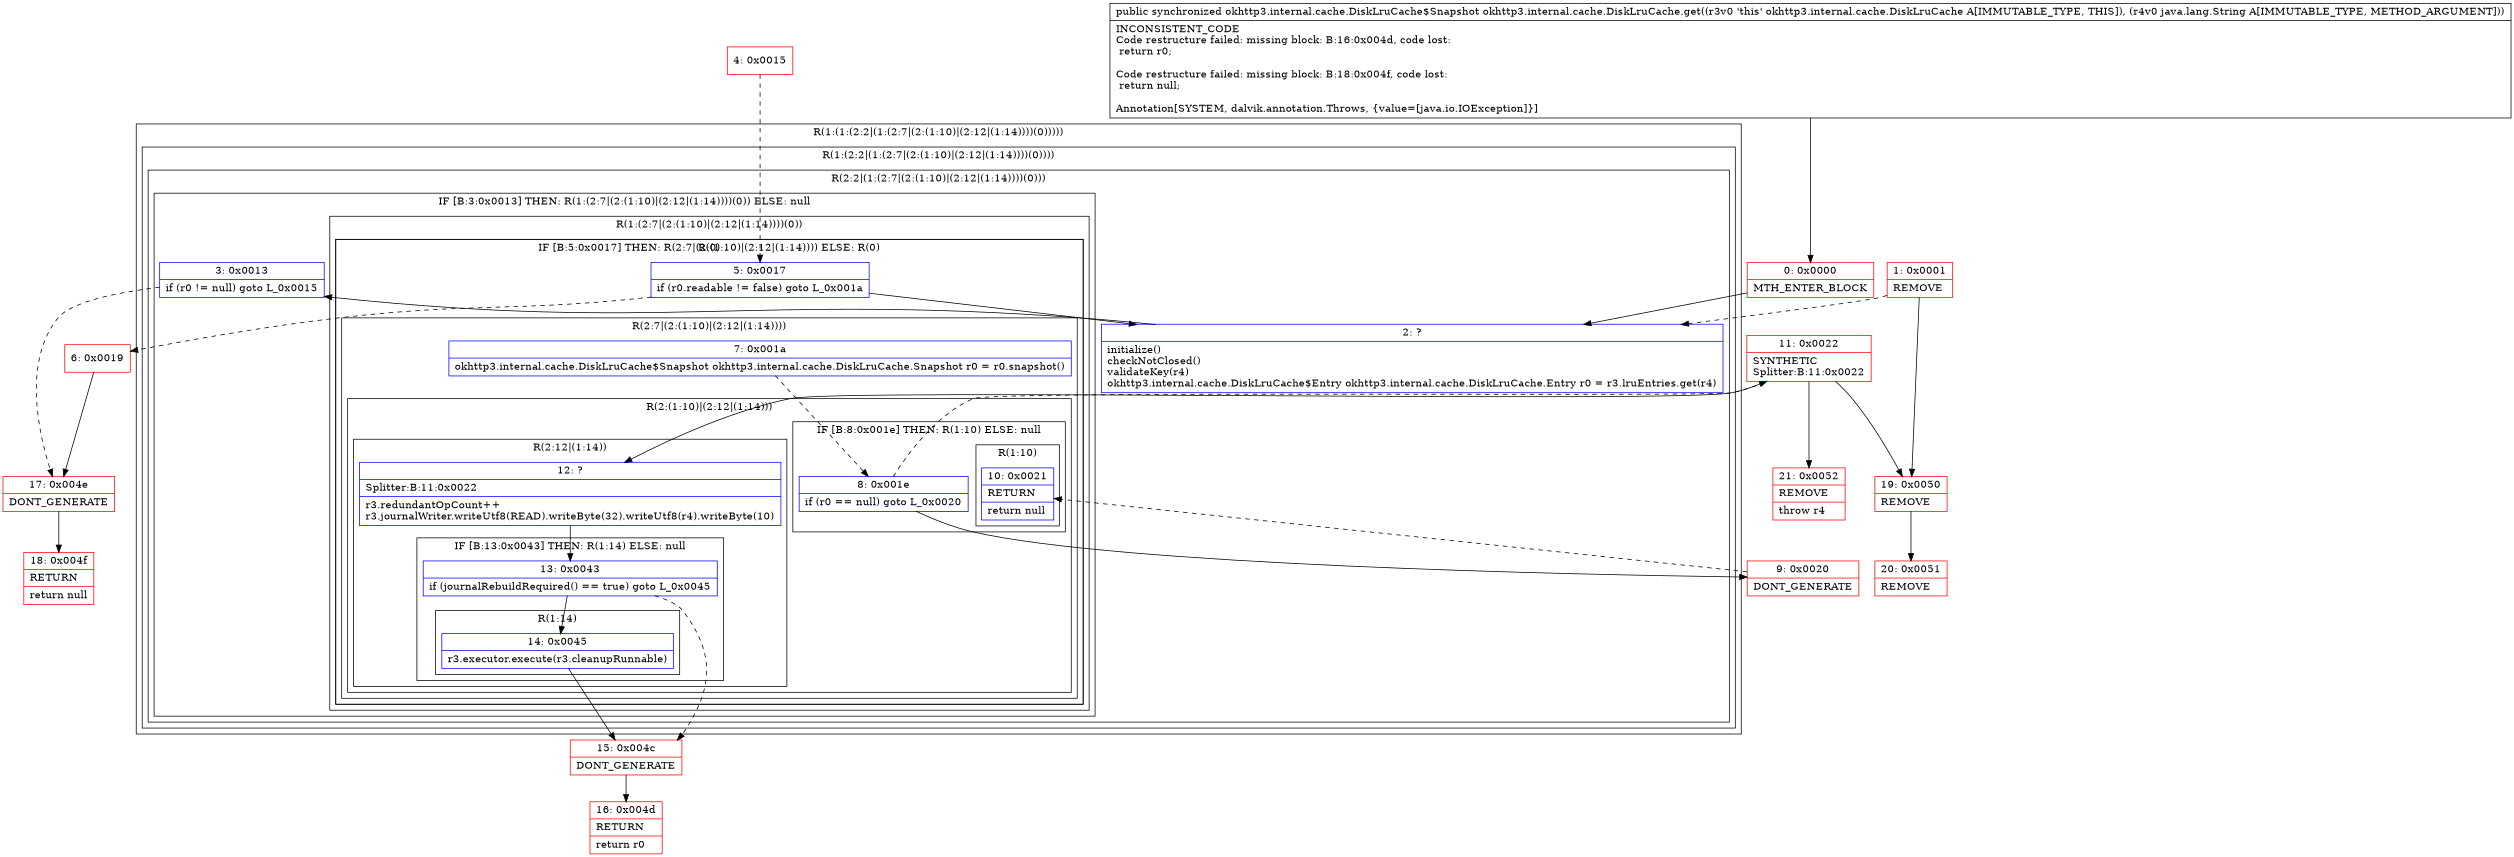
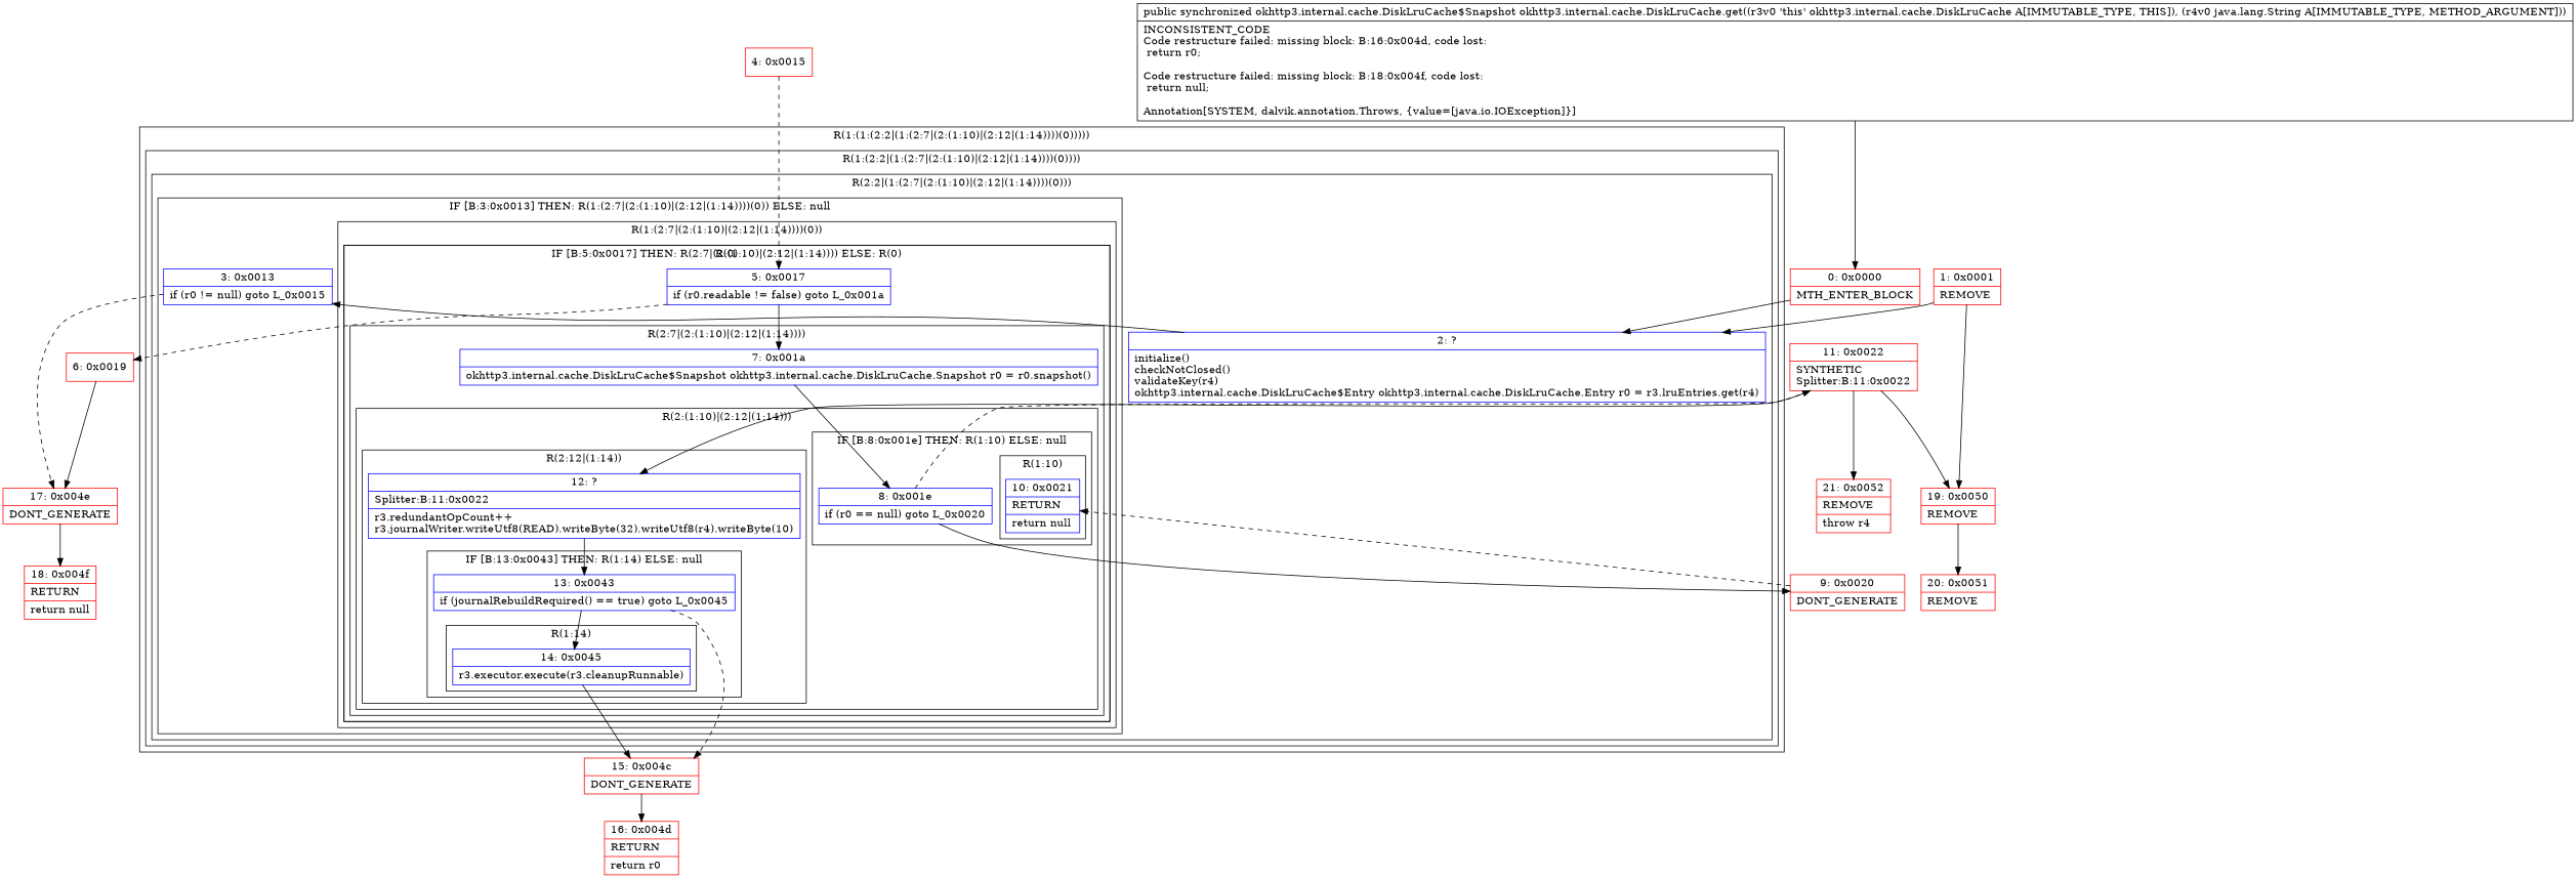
  digraph {
    node [color=red shape=record]
    n1 [color=blue label="{10\:\ 0x0021|RETURN\l|return null\l}"]
    n2 [color=blue label="{8\:\ 0x001e|if (r0 == null) goto L_0x0020\l}"]
    n3 [color=blue label="{14\:\ 0x0045|r3.executor.execute(r3.cleanupRunnable)\l}"]
    n4 [color=blue label="{13\:\ 0x0043|if (journalRebuildRequired() == true) goto L_0x0045\l}"]
    n5 [color=blue label="{12\:\ ?|Splitter:B:11:0x0022\l|r3.redundantOpCount++\lr3.journalWriter.writeUtf8(READ).writeByte(32).writeUtf8(r4).writeByte(10)\l}"]
    n6 [color=blue label="{7\:\ 0x001a|okhttp3.internal.cache.DiskLruCache$Snapshot okhttp3.internal.cache.DiskLruCache.Snapshot r0 = r0.snapshot()\l}"]
    n7 [color=blue label="{5\:\ 0x0017|if (r0.readable != false) goto L_0x001a\l}"]
    n8 [color=blue label="{3\:\ 0x0013|if (r0 != null) goto L_0x0015\l}"]
    n9 [color=blue label="{2\:\ ?|initialize()\lcheckNotClosed()\lvalidateKey(r4)\lokhttp3.internal.cache.DiskLruCache$Entry okhttp3.internal.cache.DiskLruCache.Entry r0 = r3.lruEntries.get(r4)\l}"]
    n10 [label="{9\:\ 0x0020|DONT_GENERATE\l}"]
    n11 [label="{11\:\ 0x0022|SYNTHETIC\lSplitter:B:11:0x0022\l}"]
    n12 [label="{15\:\ 0x004c|DONT_GENERATE\l}"]
    n13 [label="{6\:\ 0x0019}"]
    n14 [label="{17\:\ 0x004e|DONT_GENERATE\l}"]
    n15 [label="{4\:\ 0x0015}"]
    n16 [label="{18\:\ 0x004f|RETURN\l|return null\l}"]
    n17 [label="{19\:\ 0x0050|REMOVE\l}"]
    n18 [label="{21\:\ 0x0052|REMOVE\l|throw r4\l}"]
    n19 [label="{16\:\ 0x004d|RETURN\l|return r0\l}"]
    n20 [label="{0\:\ 0x0000|MTH_ENTER_BLOCK\l}"]
    n21 [label="{1\:\ 0x0001|REMOVE\l}"]
    n22 [label="{20\:\ 0x0051|REMOVE\l}"]
    n23 [label="{public synchronized okhttp3.internal.cache.DiskLruCache$Snapshot okhttp3.internal.cache.DiskLruCache.get((r3v0 'this' okhttp3.internal.cache.DiskLruCache A[IMMUTABLE_TYPE, THIS]), (r4v0 java.lang.String A[IMMUTABLE_TYPE, METHOD_ARGUMENT]))  | INCONSISTENT_CODE\lCode restructure failed: missing block: B:16:0x004d, code lost:\l    return r0;\l\lCode restructure failed: missing block: B:18:0x004f, code lost:\l    return null;\l\lAnnotation[SYSTEM, dalvik.annotation.Throws, \{value=[java.io.IOException]\}]\l}" color=""]
    subgraph cluster_1 {
      label="R(1:(1:(2:2|(1:(2:7|(2:(1:10)|(2:12|(1:14))))(0)))))"
      subgraph cluster_2 {
        label="R(1:(2:2|(1:(2:7|(2:(1:10)|(2:12|(1:14))))(0))))"
        subgraph cluster_3 {
          label="R(2:2|(1:(2:7|(2:(1:10)|(2:12|(1:14))))(0)))"
          n9
          subgraph cluster_4 {
            label="IF [B:3:0x0013] THEN: R(1:(2:7|(2:(1:10)|(2:12|(1:14))))(0)) ELSE: null"
            n8
            subgraph cluster_5 {
              label="R(1:(2:7|(2:(1:10)|(2:12|(1:14))))(0))"
              subgraph cluster_6 {
                label="IF [B:5:0x0017] THEN: R(2:7|(2:(1:10)|(2:12|(1:14)))) ELSE: R(0)"
                n7
                subgraph cluster_7 {
                  label="R(2:7|(2:(1:10)|(2:12|(1:14))))"
                  n6
                  subgraph cluster_8 {
                    label="R(2:(1:10)|(2:12|(1:14)))"
                    subgraph cluster_9 {
                      label="IF [B:8:0x001e] THEN: R(1:10) ELSE: null"
                      n2
                      subgraph cluster_10 {
                        label="R(1:10)"
                        n1
                      }
                    }
                    subgraph cluster_11 {
                      label="R(2:12|(1:14))"
                      n5
                      subgraph cluster_12 {
                        label="IF [B:13:0x0043] THEN: R(1:14) ELSE: null"
                        n4
                        subgraph cluster_13 {
                          label="R(1:14)"
                          n3
                        }
                      }
                    }
                  }
                }
                subgraph cluster_14 {
                  label="R(0)"
                }
              }
            }
          }
        }
      }
    }
    n2 -> n10
    n2 -> n11 [style=dashed]
    n3 -> n12
    n4 -> n3
    n4 -> n12 [style=dashed]
    n5 -> n4
-   n6 -> n2 [style=dashed]
-   n7 -> n9
+   n6 -> n2
+   n7 -> n6
    n7 -> n13 [style=dashed]
    n8 -> n14 [style=dashed]
    n9 -> n8
    n10 -> n1 [style=dashed]
    n11 -> n5
    n11 -> n17
    n11 -> n18
    n12 -> n19
    n13 -> n14
    n14 -> n16
    n15 -> n7 [style=dashed]
    n17 -> n22
    n20 -> n9
-   n21 -> n9 [style=dashed]
+   n21 -> n9
    n21 -> n17
    n23 -> n20
  }
